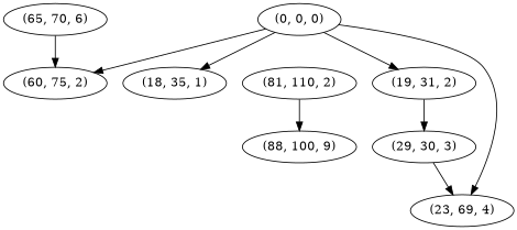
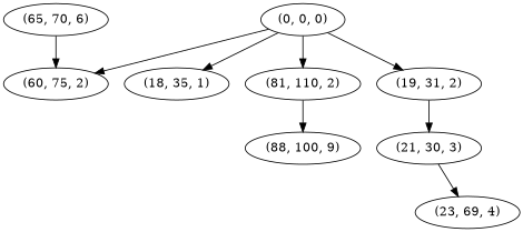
  digraph {
    "(0, 0, 0)"
    "(18, 35, 1)"
    "(60, 75, 2)"
    "(81, 110, 2)"
    "(19, 31, 2)"
    "(88, 100, 9)"
-   "(21, 30, 3)" [label="(29, 30, 3)"]
+   "(21, 30, 3)"
    n8 [label="(23, 69, 4)"]
    "(65, 70, 6)"
    "(0, 0, 0)" -> "(18, 35, 1)"
    "(0, 0, 0)" -> "(60, 75, 2)"
-   "(0, 0, 0)" -> n8
+   "(0, 0, 0)" -> "(81, 110, 2)"
    "(0, 0, 0)" -> "(19, 31, 2)"
    "(81, 110, 2)" -> "(88, 100, 9)"
    "(19, 31, 2)" -> "(21, 30, 3)"
    "(21, 30, 3)" -> n8
    "(65, 70, 6)" -> "(60, 75, 2)"
  }
